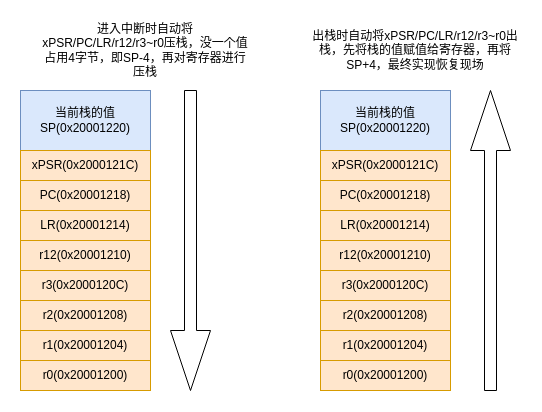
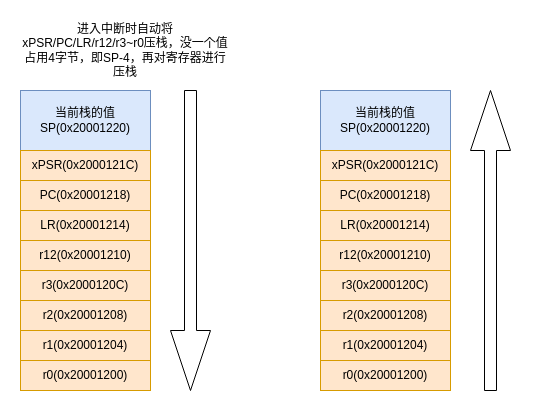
  <mxCell id="0" />
  <mxCell id="1" parent="0" />
  <mxCell id="2" value="当前栈的值SP(0x20001220)" style="rounded=0;whiteSpace=wrap;html=1;fillColor=#dae8fc;strokeColor=#6c8ebf;" vertex="1" parent="1"><mxGeometry x="20" y="90" width="130" height="60" as="geometry" /></mxCell>
  <mxCell id="3" value="xPSR(0x2000121C)" style="rounded=0;whiteSpace=wrap;html=1;fillColor=#ffe6cc;strokeColor=#d79b00;" vertex="1" parent="1"><mxGeometry x="20" y="150" width="130" height="30" as="geometry" /></mxCell>
  <mxCell id="4" value="PC(0x20001218)" style="rounded=0;whiteSpace=wrap;html=1;fillColor=#ffe6cc;strokeColor=#d79b00;" vertex="1" parent="1"><mxGeometry x="20" y="180" width="130" height="30" as="geometry" /></mxCell>
  <mxCell id="5" value="LR(0x20001214)" style="rounded=0;whiteSpace=wrap;html=1;fillColor=#ffe6cc;strokeColor=#d79b00;" vertex="1" parent="1"><mxGeometry x="20" y="210" width="130" height="30" as="geometry" /></mxCell>
  <mxCell id="6" value="r12(0x20001210)" style="rounded=0;whiteSpace=wrap;html=1;fillColor=#ffe6cc;strokeColor=#d79b00;" vertex="1" parent="1"><mxGeometry x="20" y="240" width="130" height="30" as="geometry" /></mxCell>
  <mxCell id="7" value="r3(0x2000120C)" style="rounded=0;whiteSpace=wrap;html=1;fillColor=#ffe6cc;strokeColor=#d79b00;" vertex="1" parent="1"><mxGeometry x="20" y="270" width="130" height="30" as="geometry" /></mxCell>
  <mxCell id="8" value="r2(0x20001208)" style="rounded=0;whiteSpace=wrap;html=1;fillColor=#ffe6cc;strokeColor=#d79b00;" vertex="1" parent="1"><mxGeometry x="20" y="300" width="130" height="30" as="geometry" /></mxCell>
  <mxCell id="9" value="r1(0x20001204)" style="rounded=0;whiteSpace=wrap;html=1;fillColor=#ffe6cc;strokeColor=#d79b00;" vertex="1" parent="1"><mxGeometry x="20" y="330" width="130" height="30" as="geometry" /></mxCell>
  <mxCell id="10" value="r0(0x20001200)" style="rounded=0;whiteSpace=wrap;html=1;fillColor=#ffe6cc;strokeColor=#d79b00;" vertex="1" parent="1"><mxGeometry x="20" y="360" width="130" height="30" as="geometry" /></mxCell>
  <mxCell id="11" value="" style="shape=singleArrow;direction=south;whiteSpace=wrap;html=1;" vertex="1" parent="1"><mxGeometry x="170" y="90" width="40" height="300" as="geometry" /></mxCell>
- <mxCell id="12" value="进入中断时自动将xPSR/PC/LR/r12/r3~r0压栈，没一个值占用4字节，即SP-4，再对寄存器进行压栈" style="text;html=1;strokeColor=none;fillColor=none;align=center;verticalAlign=middle;whiteSpace=wrap;rounded=0;" vertex="1" parent="1"><mxGeometry x="40" y="20" width="210" height="60" as="geometry" /></mxCell>
+ <mxCell id="12" value="进入中断时自动将xPSR/PC/LR/r12/r3~r0压栈，没一个值占用4字节，即SP-4，再对寄存器进行压栈" style="text;html=1;strokeColor=none;fillColor=none;align=center;verticalAlign=middle;whiteSpace=wrap;rounded=0;" vertex="1" parent="1"><mxGeometry x="20" y="20" width="210" height="60" as="geometry" /></mxCell>
  <mxCell id="13" value="当前栈的值SP(0x20001220)" style="rounded=0;whiteSpace=wrap;html=1;fillColor=#dae8fc;strokeColor=#6c8ebf;" vertex="1" parent="1"><mxGeometry x="320" y="90" width="130" height="60" as="geometry" /></mxCell>
  <mxCell id="14" value="xPSR(0x2000121C)" style="rounded=0;whiteSpace=wrap;html=1;fillColor=#ffe6cc;strokeColor=#d79b00;" vertex="1" parent="1"><mxGeometry x="320" y="150" width="130" height="30" as="geometry" /></mxCell>
  <mxCell id="15" value="PC(0x20001218)" style="rounded=0;whiteSpace=wrap;html=1;fillColor=#ffe6cc;strokeColor=#d79b00;" vertex="1" parent="1"><mxGeometry x="320" y="180" width="130" height="30" as="geometry" /></mxCell>
  <mxCell id="16" value="LR(0x20001214)" style="rounded=0;whiteSpace=wrap;html=1;fillColor=#ffe6cc;strokeColor=#d79b00;" vertex="1" parent="1"><mxGeometry x="320" y="210" width="130" height="30" as="geometry" /></mxCell>
  <mxCell id="17" value="r12(0x20001210)" style="rounded=0;whiteSpace=wrap;html=1;fillColor=#ffe6cc;strokeColor=#d79b00;" vertex="1" parent="1"><mxGeometry x="320" y="240" width="130" height="30" as="geometry" /></mxCell>
  <mxCell id="18" value="r3(0x2000120C)" style="rounded=0;whiteSpace=wrap;html=1;fillColor=#ffe6cc;strokeColor=#d79b00;" vertex="1" parent="1"><mxGeometry x="320" y="270" width="130" height="30" as="geometry" /></mxCell>
  <mxCell id="19" value="r2(0x20001208)" style="rounded=0;whiteSpace=wrap;html=1;fillColor=#ffe6cc;strokeColor=#d79b00;" vertex="1" parent="1"><mxGeometry x="320" y="300" width="130" height="30" as="geometry" /></mxCell>
  <mxCell id="20" value="r1(0x20001204)" style="rounded=0;whiteSpace=wrap;html=1;fillColor=#ffe6cc;strokeColor=#d79b00;" vertex="1" parent="1"><mxGeometry x="320" y="330" width="130" height="30" as="geometry" /></mxCell>
  <mxCell id="21" value="r0(0x20001200)" style="rounded=0;whiteSpace=wrap;html=1;fillColor=#ffe6cc;strokeColor=#d79b00;" vertex="1" parent="1"><mxGeometry x="320" y="360" width="130" height="30" as="geometry" /></mxCell>
  <mxCell id="22" value="" style="shape=singleArrow;direction=south;whiteSpace=wrap;html=1;rotation=-180;" vertex="1" parent="1"><mxGeometry x="470" y="90" width="40" height="300" as="geometry" /></mxCell>
- <mxCell id="23" value="出栈时自动将xPSR/PC/LR/r12/r3~r0出栈，先将栈的值赋值给寄存器，再将SP+4，最终实现恢复现场" style="text;html=1;strokeColor=none;fillColor=none;align=center;verticalAlign=middle;whiteSpace=wrap;rounded=0;" vertex="1" parent="1"><mxGeometry x="310" y="20" width="210" height="60" as="geometry" /></mxCell>
